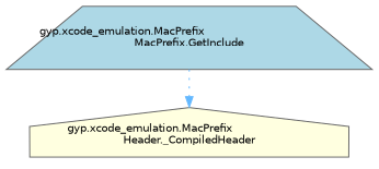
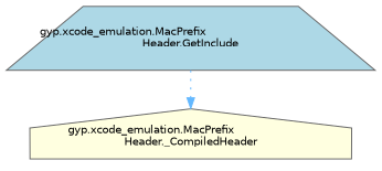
  digraph {
    rankdir=TB
    node [fontname=Helvetica fontsize=10 style=filled]
-   n1 [color=gray40 fillcolor=lightblue fontcolor=black height=0.2 label="gyp.xcode_emulation.MacPrefix\lMacPrefix.GetInclude" shape=trapezium width=0.4]
+   n1 [color=gray40 fillcolor=lightblue fontcolor=black height=0.2 label="gyp.xcode_emulation.MacPrefix\lHeader.GetInclude" shape=trapezium width=0.4]
    n2 [color=grey40 fillcolor=lightyellow height=0.2 label="gyp.xcode_emulation.MacPrefix\lHeader._CompiledHeader" shape=house width=0.4]
    n1 -> n2 [color=steelblue1 fontname=Helvetica fontsize=10 labelfontname=Helvetica labelfontsize=10 style=dotted]
  }
